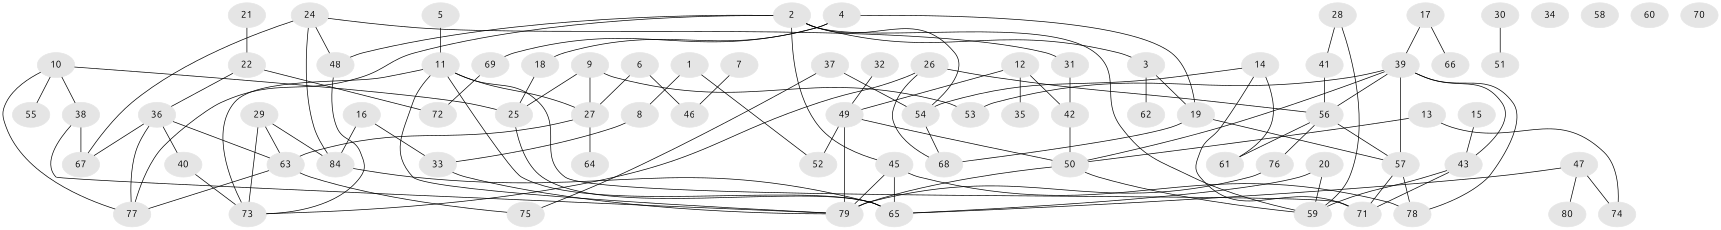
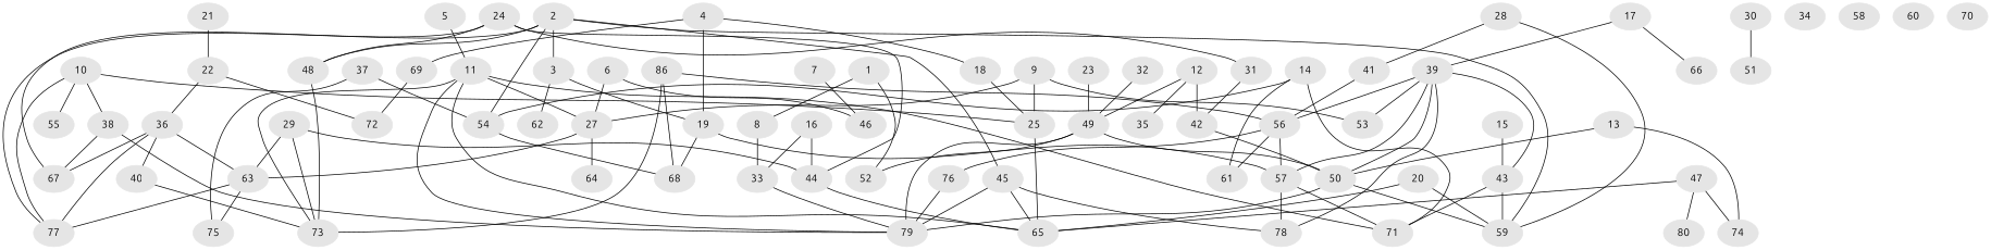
  graph {
    fontname=Ubuntu
    node [color=gray90 fontname=Ubuntu style=filled]
    edge [fontname=Ubuntu]
    1
    8
    52
    33
    2
    3
    45
    48
    54
    59
    77
    19
    62
    65
    79
    78
    73
    68
    57
    4
    18
    69
    25
    72
    5
    11
    27
    71
    6
    46
    63
    64
    7
    9
    53
    29
-   44 [label=84]
+   44
    10
    38
    55
    67
    12
    35
    42
    49
    50
    13
    74
    14
    61
    15
    43
    16
    17
    39
    66
    56
    20
    21
    22
    36
    40
+   23
    24
    31
-   26
+   26 [label=86]
    76
    75
    28
    41
    30
    51
    32
    34
    37
    47
    80
    58
    60
    70
    1 -- 8
    1 -- 52
    8 -- 33
    33 -- 79
    2 -- 3
    2 -- 45
    2 -- 48
    2 -- 54
    2 -- 59
    2 -- 77
    3 -- 19
    3 -- 62
    45 -- 65
    45 -- 79
    45 -- 78
    48 -- 73
    54 -- 68
    19 -- 68
    19 -- 57
    57 -- 78
    57 -- 71
    4 -- 19
    4 -- 18
    4 -- 69
    18 -- 25
    69 -- 72
    25 -- 65
    5 -- 11
    11 -- 65
    11 -- 79
    11 -- 73
    11 -- 27
    11 -- 71
    27 -- 63
    27 -- 64
    6 -- 27
    6 -- 46
    63 -- 77
    63 -- 75
    7 -- 46
    9 -- 25
    9 -- 27
    9 -- 53
    29 -- 73
    29 -- 63
    29 -- 44
    44 -- 65
    10 -- 77
    10 -- 25
    10 -- 38
    10 -- 55
    38 -- 79
    38 -- 67
    12 -- 35
    12 -- 42
    12 -- 49
    42 -- 50
    49 -- 52
    49 -- 79
    49 -- 50
    50 -- 59
    50 -- 79
    13 -- 50
    13 -- 74
    14 -- 54
    14 -- 71
    14 -- 61
    15 -- 43
    43 -- 59
    43 -- 71
    16 -- 33
    16 -- 44
    17 -- 39
    17 -- 66
    39 -- 78
    39 -- 57
    39 -- 53
    39 -- 50
    39 -- 43
    39 -- 56
    56 -- 57
    56 -- 61
    56 -- 76
    20 -- 59
    20 -- 65
    21 -- 22
    22 -- 72
    22 -- 36
    36 -- 77
    36 -- 63
    36 -- 67
    36 -- 40
    40 -- 73
+   23 -- 49
    24 -- 48
    24 -- 44
    24 -- 67
    24 -- 31
    31 -- 42
    26 -- 73
    26 -- 68
    26 -- 56
    76 -- 79
    28 -- 59
    28 -- 41
    41 -- 56
    30 -- 51
    32 -- 49
    37 -- 54
    37 -- 75
    47 -- 65
    47 -- 74
    47 -- 80
  }
